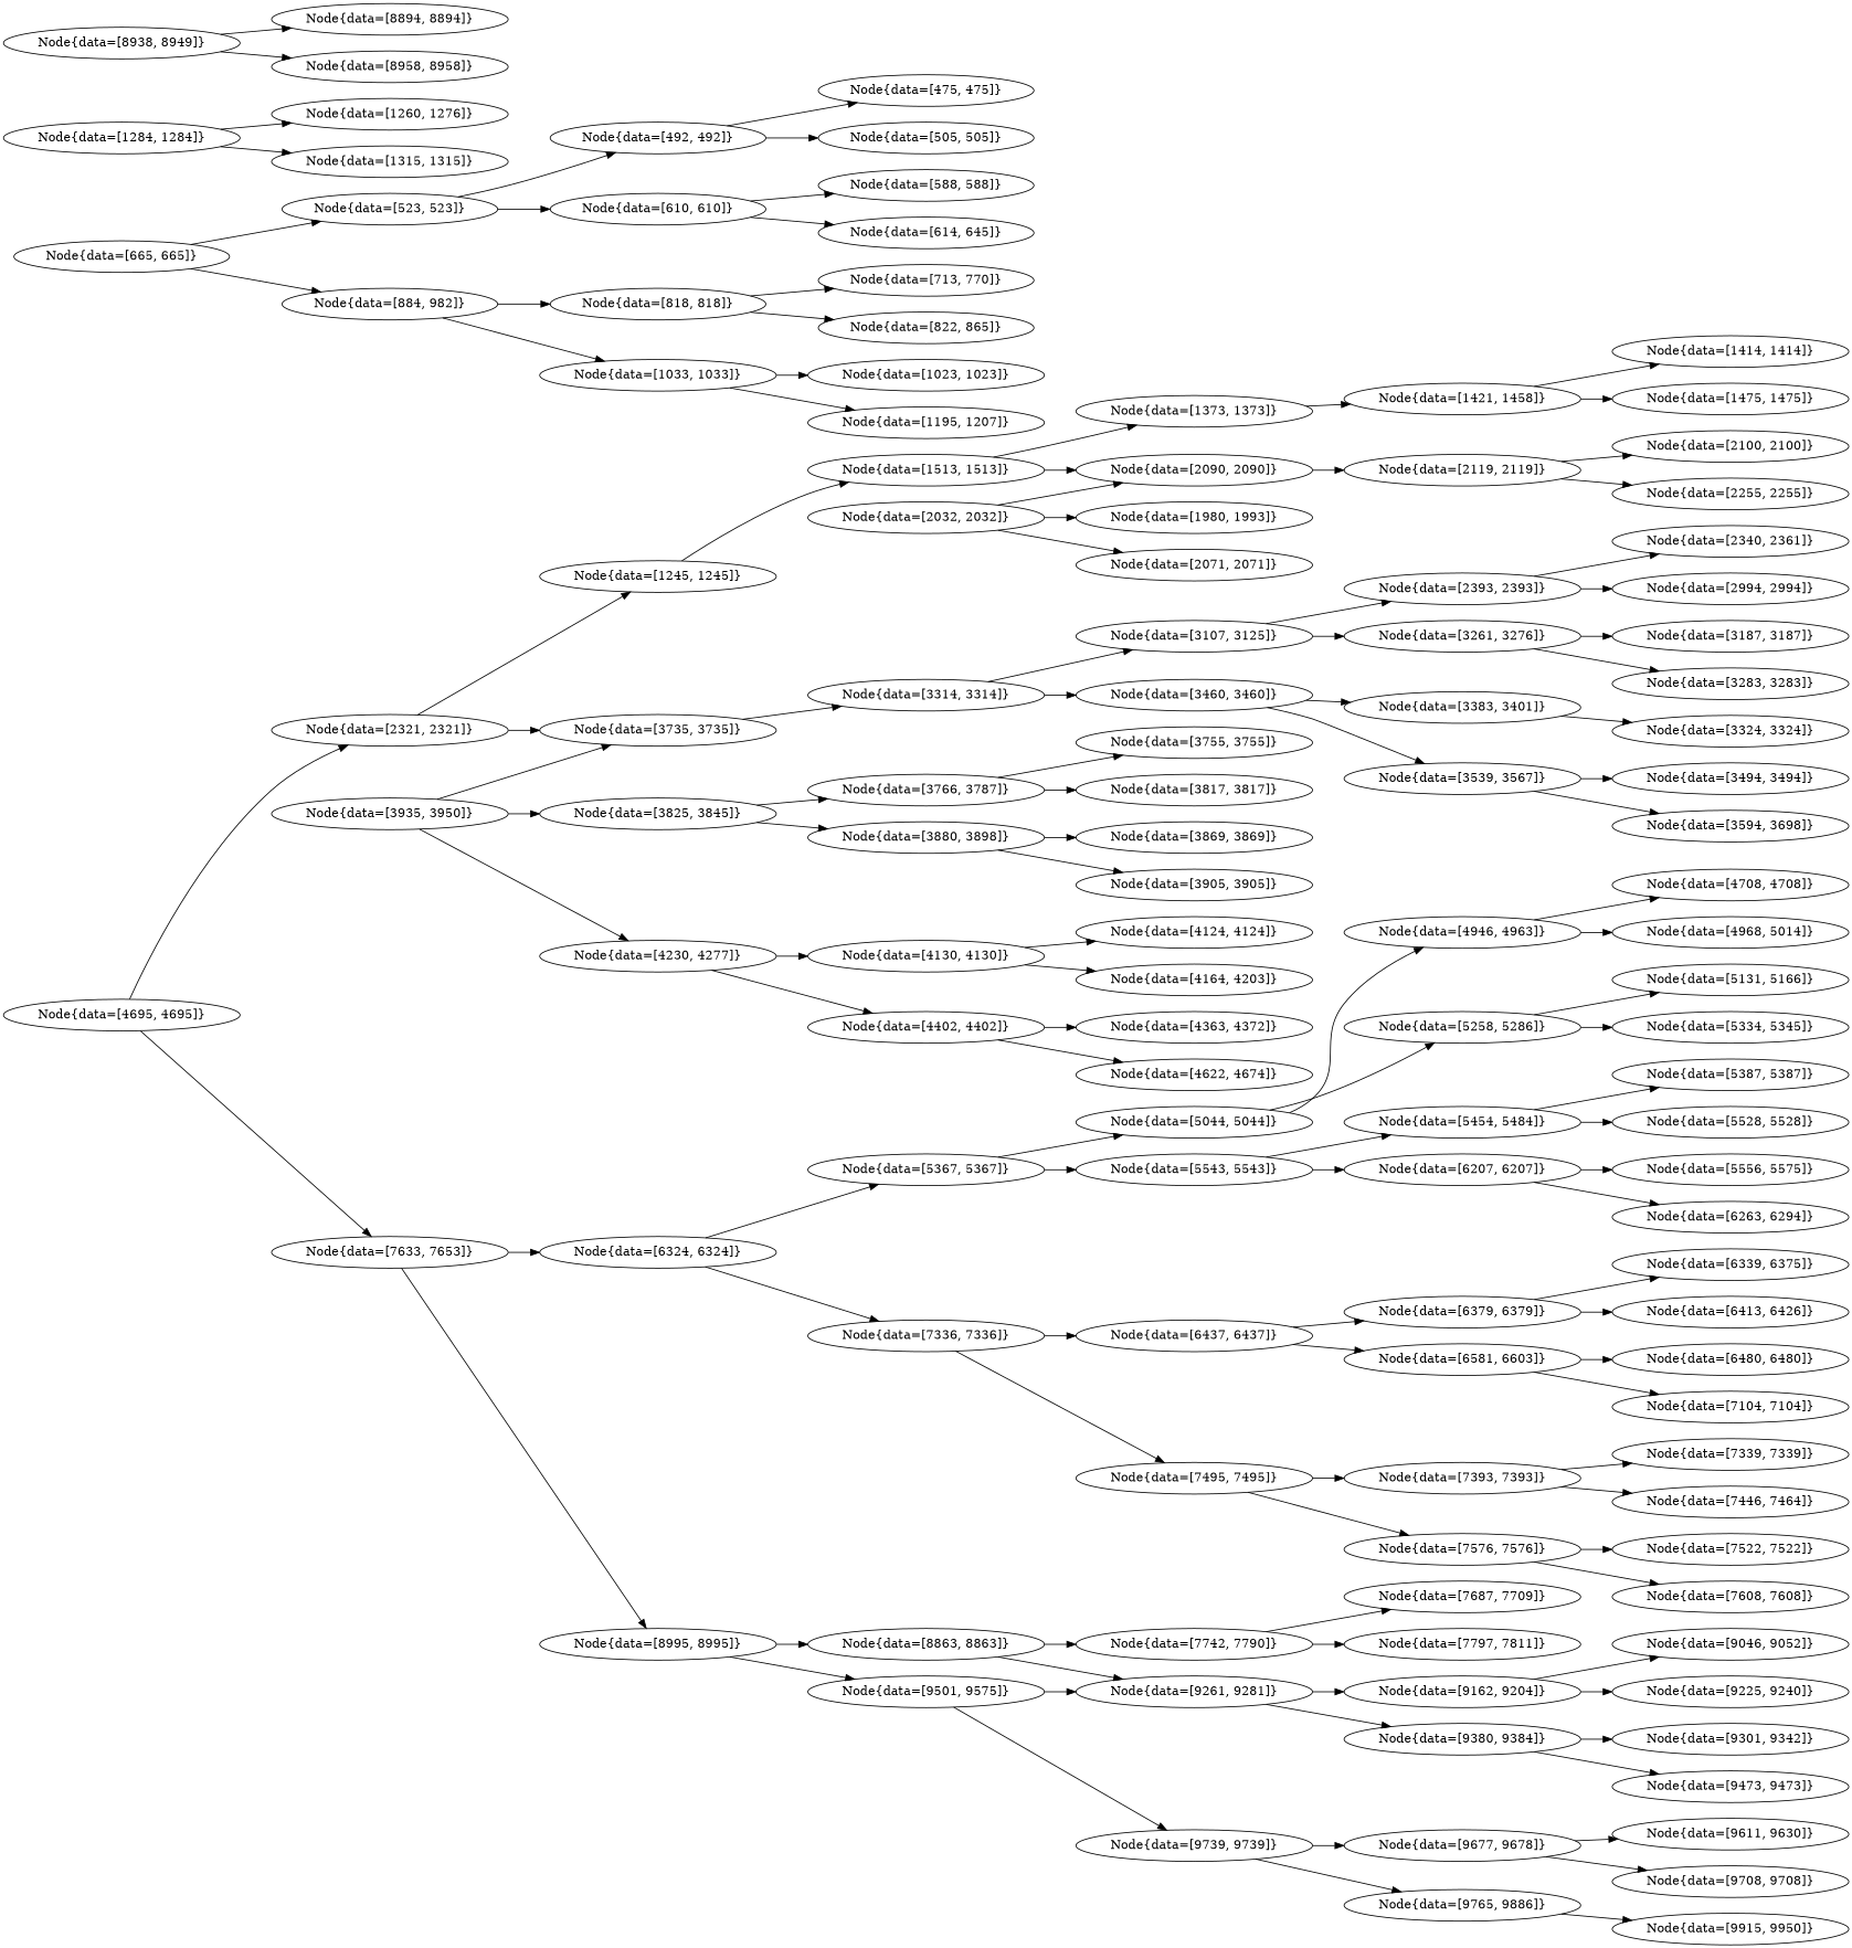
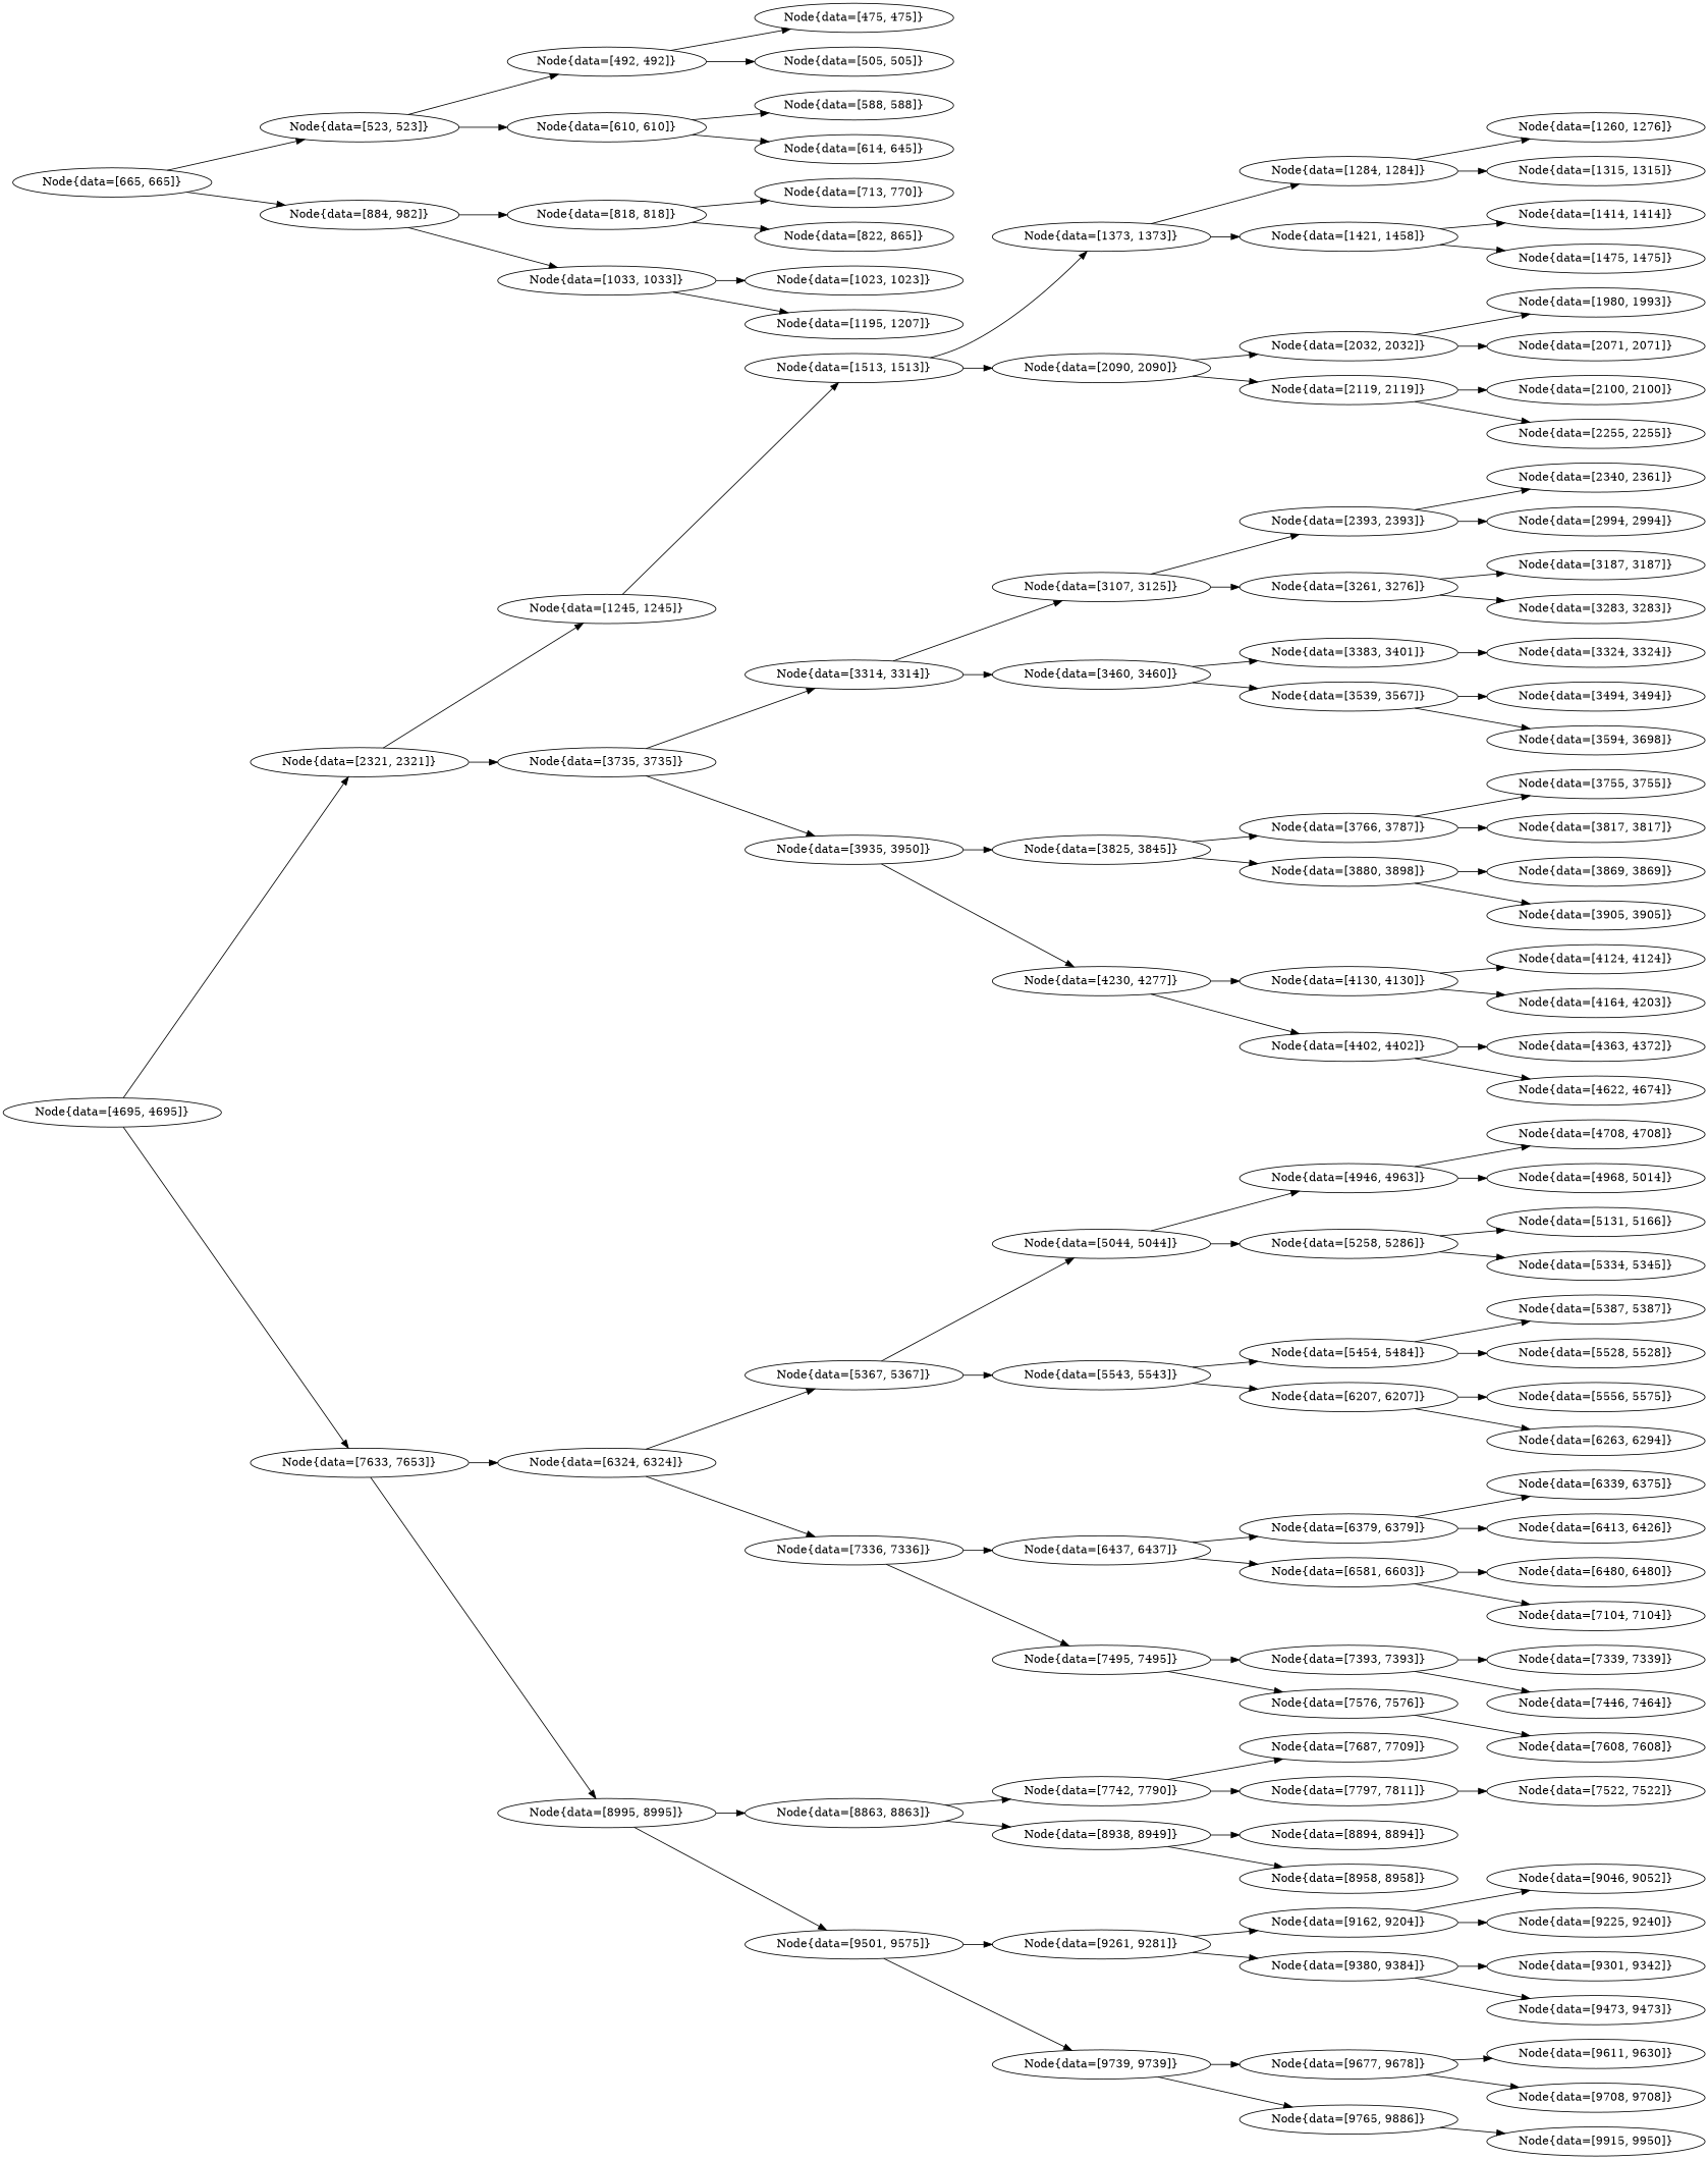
  digraph {
    rankdir=LR
    n1 [label="Node{data=[4695, 4695]}"]
    n2 [label="Node{data=[2321, 2321]}"]
    n3 [label="Node{data=[7633, 7653]}"]
    n4 [label="Node{data=[1245, 1245]}"]
    n5 [label="Node{data=[3735, 3735]}"]
    n6 [label="Node{data=[6324, 6324]}"]
    n7 [label="Node{data=[8995, 8995]}"]
    n8 [label="Node{data=[1513, 1513]}"]
    n9 [label="Node{data=[3314, 3314]}"]
    n10 [label="Node{data=[3935, 3950]}"]
    n11 [label="Node{data=[665, 665]}"]
    n12 [label="Node{data=[523, 523]}"]
    n13 [label="Node{data=[884, 982]}"]
    n14 [label="Node{data=[1373, 1373]}"]
    n15 [label="Node{data=[2090, 2090]}"]
    n16 [label="Node{data=[492, 492]}"]
    n17 [label="Node{data=[610, 610]}"]
    n18 [label="Node{data=[818, 818]}"]
    n19 [label="Node{data=[1033, 1033]}"]
    n20 [label="Node{data=[475, 475]}"]
    n21 [label="Node{data=[505, 505]}"]
    n22 [label="Node{data=[588, 588]}"]
    n23 [label="Node{data=[614, 645]}"]
    n24 [label="Node{data=[713, 770]}"]
    n25 [label="Node{data=[822, 865]}"]
    n26 [label="Node{data=[1023, 1023]}"]
    n27 [label="Node{data=[1195, 1207]}"]
    n28 [label="Node{data=[1284, 1284]}"]
    n29 [label="Node{data=[1421, 1458]}"]
    n30 [label="Node{data=[2032, 2032]}"]
    n31 [label="Node{data=[2119, 2119]}"]
    n32 [label="Node{data=[1260, 1276]}"]
    n33 [label="Node{data=[1315, 1315]}"]
    n34 [label="Node{data=[1414, 1414]}"]
    n35 [label="Node{data=[1475, 1475]}"]
    n36 [label="Node{data=[1980, 1993]}"]
    n37 [label="Node{data=[2071, 2071]}"]
    n38 [label="Node{data=[2100, 2100]}"]
    n39 [label="Node{data=[2255, 2255]}"]
    n40 [label="Node{data=[3107, 3125]}"]
    n41 [label="Node{data=[3460, 3460]}"]
    n42 [label="Node{data=[3825, 3845]}"]
    n43 [label="Node{data=[4230, 4277]}"]
    n44 [label="Node{data=[2393, 2393]}"]
    n45 [label="Node{data=[3261, 3276]}"]
    n46 [label="Node{data=[3383, 3401]}"]
    n47 [label="Node{data=[3539, 3567]}"]
    n48 [label="Node{data=[2340, 2361]}"]
    n49 [label="Node{data=[2994, 2994]}"]
    n50 [label="Node{data=[3187, 3187]}"]
    n51 [label="Node{data=[3283, 3283]}"]
    n52 [label="Node{data=[3324, 3324]}"]
    n53 [label="Node{data=[3494, 3494]}"]
    n54 [label="Node{data=[3594, 3698]}"]
    n55 [label="Node{data=[3766, 3787]}"]
    n56 [label="Node{data=[3880, 3898]}"]
    n57 [label="Node{data=[4130, 4130]}"]
    n58 [label="Node{data=[4402, 4402]}"]
    n59 [label="Node{data=[3755, 3755]}"]
    n60 [label="Node{data=[3817, 3817]}"]
    n61 [label="Node{data=[3869, 3869]}"]
    n62 [label="Node{data=[3905, 3905]}"]
    n63 [label="Node{data=[4124, 4124]}"]
    n64 [label="Node{data=[4164, 4203]}"]
    n65 [label="Node{data=[4363, 4372]}"]
    n66 [label="Node{data=[4622, 4674]}"]
    n67 [label="Node{data=[5367, 5367]}"]
    n68 [label="Node{data=[7336, 7336]}"]
    n69 [label="Node{data=[8863, 8863]}"]
    n70 [label="Node{data=[9501, 9575]}"]
    n71 [label="Node{data=[5044, 5044]}"]
    n72 [label="Node{data=[5543, 5543]}"]
    n73 [label="Node{data=[6437, 6437]}"]
    n74 [label="Node{data=[7495, 7495]}"]
    n75 [label="Node{data=[4946, 4963]}"]
    n76 [label="Node{data=[5258, 5286]}"]
    n77 [label="Node{data=[5454, 5484]}"]
    n78 [label="Node{data=[6207, 6207]}"]
    n79 [label="Node{data=[4708, 4708]}"]
    n80 [label="Node{data=[4968, 5014]}"]
    n81 [label="Node{data=[5131, 5166]}"]
    n82 [label="Node{data=[5334, 5345]}"]
    n83 [label="Node{data=[5387, 5387]}"]
    n84 [label="Node{data=[5528, 5528]}"]
    n85 [label="Node{data=[5556, 5575]}"]
    n86 [label="Node{data=[6263, 6294]}"]
    n87 [label="Node{data=[6379, 6379]}"]
    n88 [label="Node{data=[6581, 6603]}"]
    n89 [label="Node{data=[7393, 7393]}"]
    n90 [label="Node{data=[7576, 7576]}"]
    n91 [label="Node{data=[6339, 6375]}"]
    n92 [label="Node{data=[6413, 6426]}"]
    n93 [label="Node{data=[6480, 6480]}"]
    n94 [label="Node{data=[7104, 7104]}"]
    n95 [label="Node{data=[7339, 7339]}"]
    n96 [label="Node{data=[7446, 7464]}"]
    n97 [label="Node{data=[7522, 7522]}"]
    n98 [label="Node{data=[7608, 7608]}"]
    n99 [label="Node{data=[7742, 7790]}"]
    n100 [label="Node{data=[8938, 8949]}"]
    n101 [label="Node{data=[9261, 9281]}"]
    n102 [label="Node{data=[9739, 9739]}"]
    n103 [label="Node{data=[7687, 7709]}"]
    n104 [label="Node{data=[7797, 7811]}"]
    n105 [label="Node{data=[8894, 8894]}"]
    n106 [label="Node{data=[8958, 8958]}"]
    n107 [label="Node{data=[9162, 9204]}"]
    n108 [label="Node{data=[9380, 9384]}"]
    n109 [label="Node{data=[9677, 9678]}"]
    n110 [label="Node{data=[9765, 9886]}"]
    n111 [label="Node{data=[9046, 9052]}"]
    n112 [label="Node{data=[9225, 9240]}"]
    n113 [label="Node{data=[9301, 9342]}"]
    n114 [label="Node{data=[9473, 9473]}"]
    n115 [label="Node{data=[9611, 9630]}"]
    n116 [label="Node{data=[9708, 9708]}"]
    n117 [label="Node{data=[9915, 9950]}"]
    n1 -> n2
    n1 -> n3
    n2 -> n4
    n2 -> n5
    n3 -> n6
    n3 -> n7
    n4 -> n8
    n5 -> n9
-   n10 -> n5
+   n5 -> n10
    n6 -> n67
    n6 -> n68
    n7 -> n69
    n7 -> n70
    n8 -> n14
    n8 -> n15
    n9 -> n40
    n9 -> n41
    n10 -> n42
    n10 -> n43
    n11 -> n12
    n11 -> n13
    n12 -> n16
    n12 -> n17
    n13 -> n18
    n13 -> n19
+   n14 -> n28
    n14 -> n29
-   n30 -> n15
+   n15 -> n30
    n15 -> n31
    n16 -> n20
    n16 -> n21
    n17 -> n22
    n17 -> n23
    n18 -> n24
    n18 -> n25
    n19 -> n26
    n19 -> n27
    n28 -> n32
    n28 -> n33
    n29 -> n34
    n29 -> n35
    n30 -> n36
    n30 -> n37
    n31 -> n38
    n31 -> n39
    n40 -> n44
    n40 -> n45
    n41 -> n46
    n41 -> n47
    n42 -> n55
    n42 -> n56
    n43 -> n57
    n43 -> n58
    n44 -> n48
    n44 -> n49
    n45 -> n50
    n45 -> n51
    n46 -> n52
    n47 -> n53
    n47 -> n54
    n55 -> n59
    n55 -> n60
    n56 -> n61
    n56 -> n62
    n57 -> n63
    n57 -> n64
    n58 -> n65
    n58 -> n66
    n67 -> n71
    n67 -> n72
    n68 -> n73
    n68 -> n74
    n69 -> n99
-   n69 -> n101
+   n69 -> n100
    n70 -> n101
    n70 -> n102
    n71 -> n75
    n71 -> n76
    n72 -> n77
    n72 -> n78
    n73 -> n87
    n73 -> n88
    n74 -> n89
    n74 -> n90
    n75 -> n79
    n75 -> n80
    n76 -> n81
    n76 -> n82
    n77 -> n83
    n77 -> n84
    n78 -> n85
    n78 -> n86
    n87 -> n91
    n87 -> n92
    n88 -> n93
    n88 -> n94
    n89 -> n95
    n89 -> n96
-   n90 -> n97
+   n104 -> n97
    n90 -> n98
    n99 -> n103
    n99 -> n104
    n100 -> n105
    n100 -> n106
    n101 -> n107
    n101 -> n108
    n102 -> n109
    n102 -> n110
    n107 -> n111
    n107 -> n112
    n108 -> n113
    n108 -> n114
    n109 -> n115
    n109 -> n116
    n110 -> n117
  }
